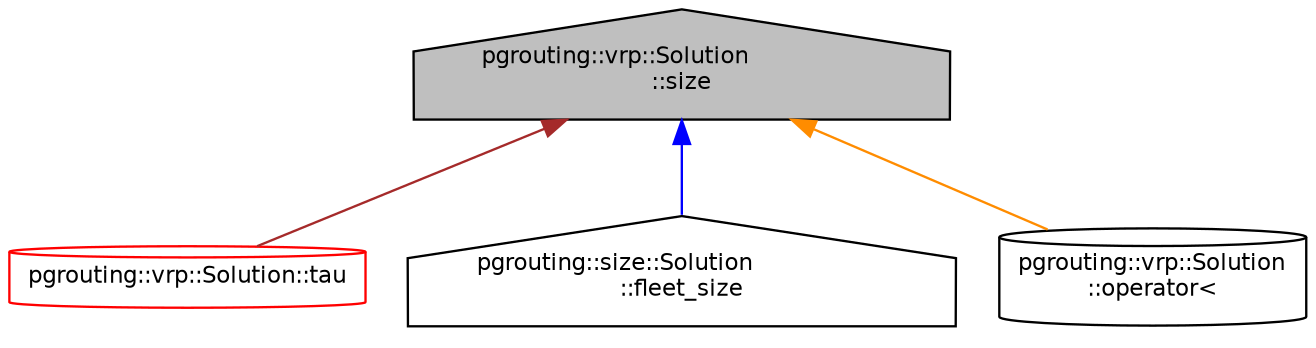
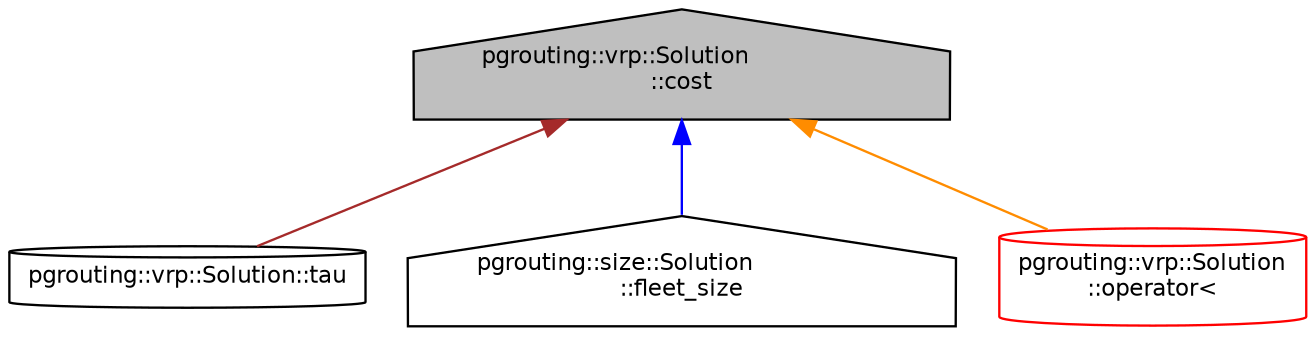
  digraph {
    rankdir=TB
    node [color=black fillcolor=white fontname=Helvetica fontsize=10 shape=house style=filled]
    edge [dir=back fontname=Helvetica fontsize=10 labelfontname=Helvetica labelfontsize=10 style=solid]
-   n1 [fillcolor=grey75 fontcolor=black height=0.2 label="pgrouting::vrp::Solution\l::size" width=0.4]
-   n2 [color=red height=0.2 label="pgrouting::vrp::Solution::tau" shape=cylinder width=0.4]
+   n1 [fillcolor=grey75 fontcolor=black height=0.2 label="pgrouting::vrp::Solution\l::cost" width=0.4]
+   n2 [height=0.2 label="pgrouting::vrp::Solution::tau" shape=cylinder width=0.4]
    n3 [height=0.2 label="pgrouting::size::Solution\l::fleet_size" width=0.4]
-   n4 [height=0.2 label="pgrouting::vrp::Solution\l::operator\<" shape=cylinder width=0.4]
+   n4 [color=red height=0.2 label="pgrouting::vrp::Solution\l::operator\<" shape=cylinder width=0.4]
    n1 -> n2 [color=brown]
    n1 -> n3 [color=blue]
    n1 -> n4 [color=darkorange]
  }
